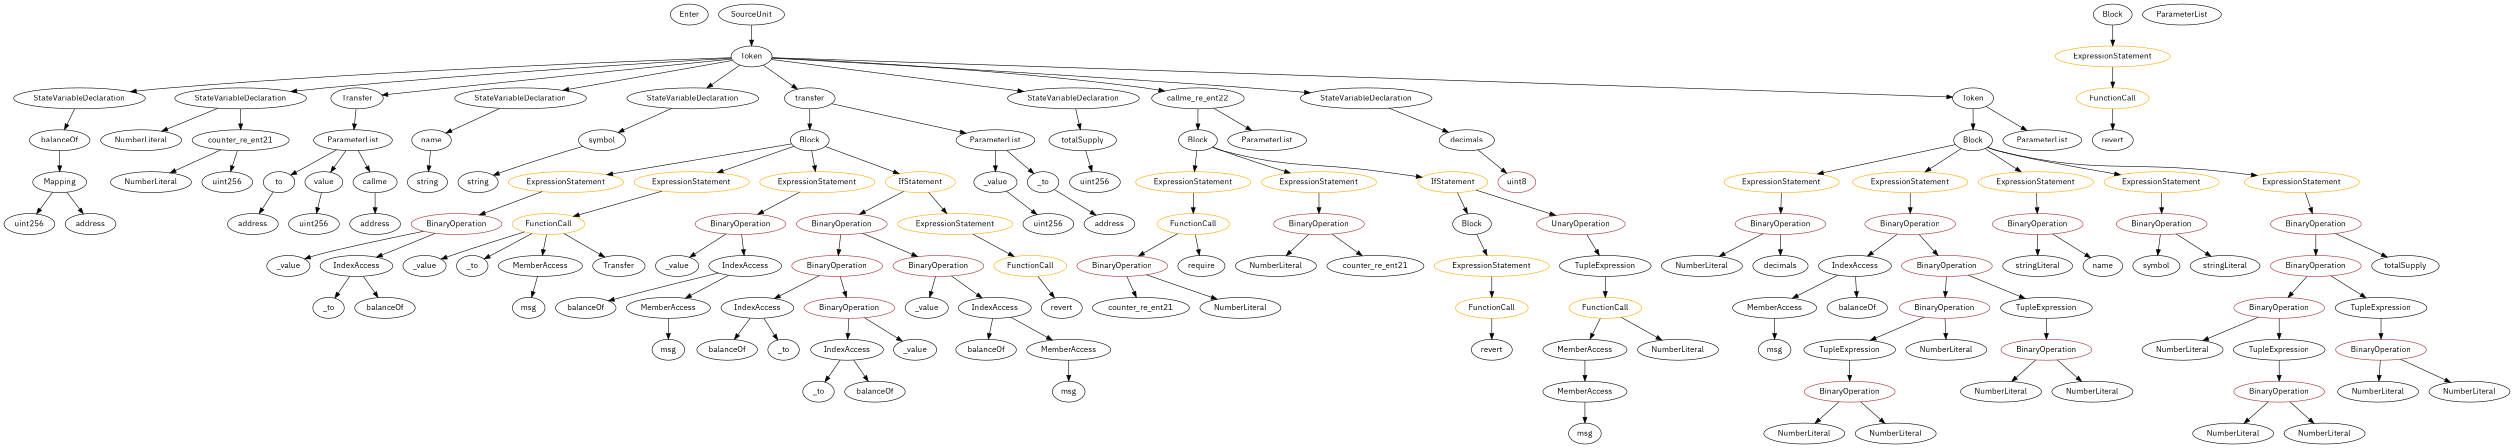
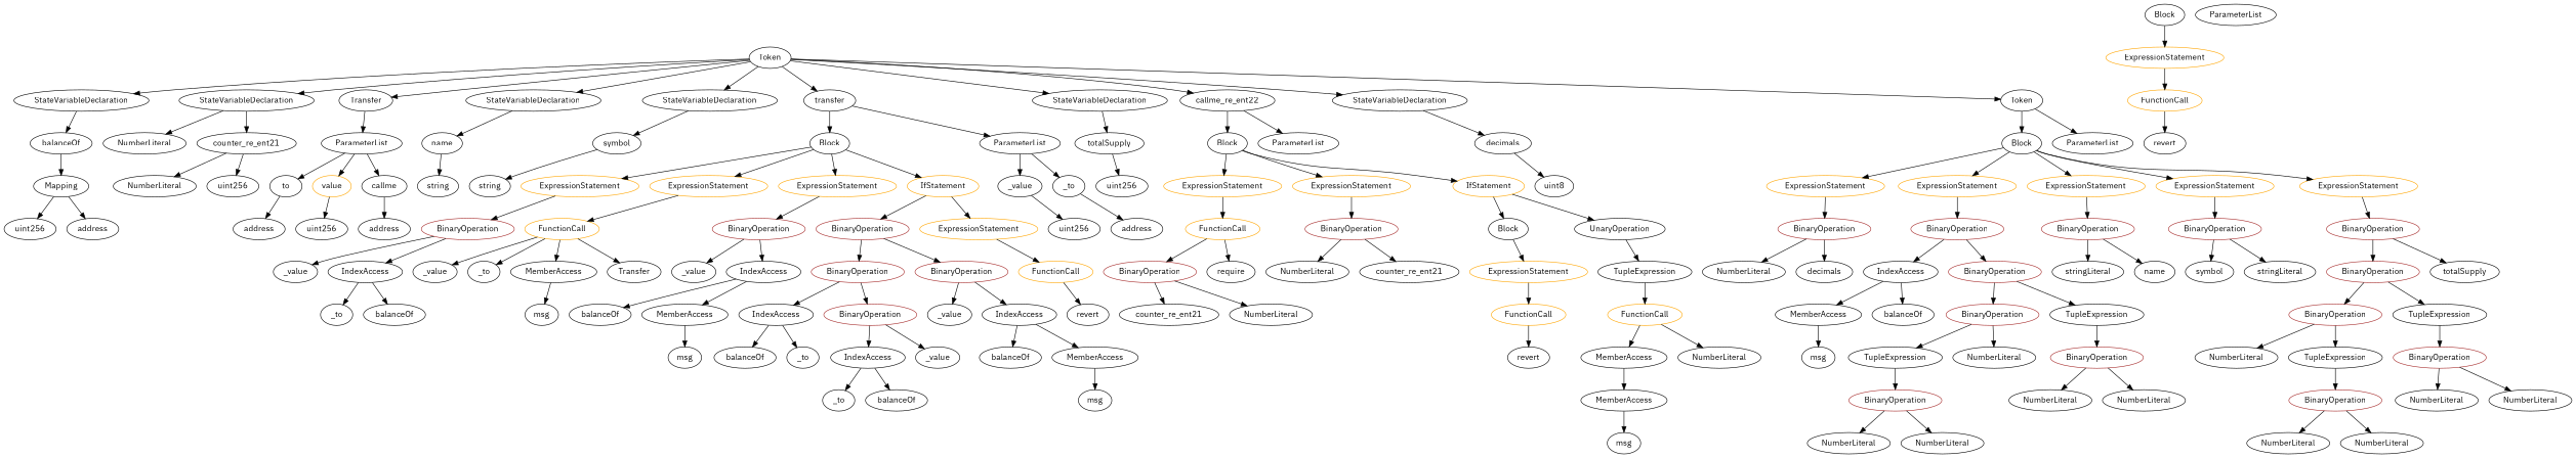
  strict digraph {
    fontname="IBM Plex Sans"
    node [fontname="IBM Plex Sans" color=black]
    edge [fontname="IBM Plex Sans"]
-   Enter [height=0.5 width=0.83628 color=""]
    n2 [height=0.5 label=IndexAccess width=1.6402]
    n3 [height=0.5 label=balanceOf width=1.3491]
    n4 [height=0.5 label=_to width=0.75]
    n5 [color=brown height=0.5 label=BinaryOperation width=1.9867]
    n6 [height=0.5 label=NumberLiteral width=1.765]
    n7 [height=0.5 label=decimals width=1.1967]
    n8 [height=0.5 label=IndexAccess width=1.6402]
    n9 [height=0.5 label=_to width=0.75]
    n10 [height=0.5 label=balanceOf width=1.3491]
    n11 [height=0.5 label=revert width=0.87786]
    n12 [height=0.5 label=StateVariableDeclaration width=2.8184]
    n13 [height=0.5 label=balanceOf width=1.3491]
    n14 [height=0.5 label=Mapping width=1.2105]
    n15 [height=0.5 label=uint256 width=1.0442]
    n16 [height=0.5 label=address width=1.0996]
    n17 [height=0.5 label=string width=0.864]
    n18 [height=0.5 label=NumberLiteral width=1.765]
    n19 [color=brown height=0.5 label=BinaryOperation width=1.9867]
    n20 [height=0.5 label=NumberLiteral width=1.765]
-   n21 [height=0.5 label=SourceUnit width=1.46]
    n22 [height=0.5 label=Token width=0.96103]
    n23 [height=0.5 label=StateVariableDeclaration width=2.8184]
    n24 [height=0.5 label=Transfer width=1.1689]
    n25 [height=0.5 label=StateVariableDeclaration width=2.8184]
    n26 [height=0.5 label=StateVariableDeclaration width=2.8184]
    n27 [height=0.5 label=transfer width=1.0719]
    n28 [height=0.5 label=StateVariableDeclaration width=2.8184]
    n29 [height=0.5 label=callme_re_ent22 width=1.9729]
    n30 [height=0.5 label=StateVariableDeclaration width=2.8184]
    n31 [height=0.5 label=Token width=0.96103]
    n32 [height=0.5 label=NumberLiteral width=1.765]
    n33 [height=0.5 label=counter_re_ent21 width=2.0976]
    n34 [height=0.5 label=ParameterList width=1.7095]
    n35 [height=0.5 label=name width=0.83628]
    n36 [height=0.5 label=symbol width=1.0581]
    n37 [height=0.5 label=Block width=0.90558]
    n38 [height=0.5 label=ParameterList width=1.7095]
    n39 [height=0.5 label=totalSupply width=1.4739]
    n40 [height=0.5 label=Block width=0.90558]
    n41 [height=0.5 label=ParameterList width=1.7095]
    n42 [height=0.5 label=decimals width=1.1967]
    n43 [height=0.5 label=Block width=0.90558]
    n44 [height=0.5 label=ParameterList width=1.7095]
    n45 [color=brown height=0.5 label=BinaryOperation width=1.9867]
    n46 [color=brown height=0.5 label=BinaryOperation width=1.9867]
    n47 [height=0.5 label=TupleExpression width=2.0422]
    n48 [height=0.5 label=NumberLiteral width=1.765]
    n49 [height=0.5 label=TupleExpression width=2.0422]
    n50 [color=brown height=0.5 label=BinaryOperation width=1.9867]
    n51 [color=brown height=0.5 label=BinaryOperation width=1.9867]
    n52 [height=0.5 label=NumberLiteral width=1.765]
    n53 [height=0.5 label=NumberLiteral width=1.765]
    n54 [color=orange height=0.5 label=ExpressionStatement width=2.458]
    n55 [color=orange height=0.5 label=FunctionCall width=1.6125]
    n56 [color=brown height=0.5 label=BinaryOperation width=1.9867]
    n57 [height=0.5 label=require width=1.0026]
    n58 [height=0.5 label=counter_re_ent21 width=2.0976]
    n59 [height=0.5 label=NumberLiteral width=1.765]
    n60 [height=0.5 label=_value width=0.96103]
    n61 [height=0.5 label=uint256 width=1.0442]
    n62 [height=0.5 label=IndexAccess width=1.6402]
    n63 [height=0.5 label=balanceOf width=1.3491]
    n64 [height=0.5 label=MemberAccess width=1.9174]
    n65 [height=0.5 label=msg width=0.75]
    n66 [height=0.5 label=NumberLiteral width=1.765]
    n67 [height=0.5 label=uint256 width=1.0442]
    n68 [color=orange height=0.5 label=ExpressionStatement width=2.458]
    n69 [color=brown height=0.5 label=BinaryOperation width=1.9867]
    n70 [height=0.5 label=totalSupply width=1.4739]
    n71 [height=0.5 label=TupleExpression width=2.0422]
    n72 [color=brown height=0.5 label=BinaryOperation width=1.9867]
    n73 [height=0.5 label=NumberLiteral width=1.765]
    n74 [height=0.5 label=NumberLiteral width=1.765]
    n75 [height=0.5 label=NumberLiteral width=1.765]
    n76 [height=0.5 label=NumberLiteral width=1.765]
    n77 [height=0.5 label=_value width=0.96103]
    n78 [color=orange height=0.5 label=ExpressionStatement width=2.458]
    n79 [color=brown height=0.5 label=BinaryOperation width=1.9867]
    n80 [height=0.5 label=_value width=0.96103]
    n81 [height=0.5 label=IndexAccess width=1.6402]
    n82 [height=0.5 label=_to width=0.75]
    n83 [height=0.5 label=balanceOf width=1.3491]
    n84 [color=orange height=0.5 label=ExpressionStatement width=2.458]
    n85 [color=orange height=0.5 label=FunctionCall width=1.6125]
    n86 [height=0.5 label=_value width=0.96103]
    n87 [height=0.5 label=_to width=0.75]
    n88 [height=0.5 label=MemberAccess width=1.9174]
    n89 [height=0.5 label=Transfer width=1.1689]
    n90 [height=0.5 label=msg width=0.75]
    n91 [height=0.5 label=MemberAccess width=1.9174]
    n92 [height=0.5 label=msg width=0.75]
    n93 [height=0.5 label=address width=1.0996]
    n94 [height=0.5 label=msg width=0.75]
    n95 [color=orange height=0.5 label=ExpressionStatement width=2.458]
    n96 [color=brown height=0.5 label=BinaryOperation width=1.9867]
    n97 [height=0.5 label=IndexAccess width=1.6402]
    n98 [color=brown height=0.5 label=BinaryOperation width=1.9867]
    n99 [height=0.5 label=MemberAccess width=1.9174]
    n100 [height=0.5 label=balanceOf width=1.3491]
    n101 [color=brown height=0.5 label=BinaryOperation width=1.9867]
    n102 [height=0.5 label=TupleExpression width=2.0422]
    n103 [height=0.5 label=to width=0.75]
-   n104 [height=0.5 label=value width=0.82242]
+   n104 [color=orange height=0.5 label=value width=0.82242]
    n105 [height=0.5 label=callme width=0.7947]
    n106 [height=0.5 label=address width=1.0996]
    n107 [height=0.5 label=uint256 width=1.0442]
    n108 [height=0.5 label=address width=1.0996]
    n109 [height=0.5 label=_value width=0.96103]
    n110 [height=0.5 label=string width=0.864]
    n111 [height=0.5 label=_value width=0.96103]
    n112 [height=0.5 label=uint256 width=1.0442]
    n113 [color=brown height=0.5 label=BinaryOperation width=1.9867]
    n114 [height=0.5 label=stringLiteral width=1.5016]
    n115 [height=0.5 label=name width=0.83628]
    n116 [height=0.5 label=msg width=0.75]
    n117 [height=0.5 label=ParameterList width=1.7095]
    n118 [height=0.5 label=balanceOf width=1.3491]
    n119 [height=0.5 label=NumberLiteral width=1.765]
    n120 [height=0.5 label=Block width=0.90558]
    n121 [color=orange height=0.5 label=ExpressionStatement width=2.458]
    n122 [color=orange height=0.5 label=FunctionCall width=1.6125]
    n123 [height=0.5 label=revert width=0.87786]
    n124 [height=0.5 label=IndexAccess width=1.6402]
    n125 [height=0.5 label=MemberAccess width=1.9174]
    n126 [height=0.5 label=symbol width=1.0581]
    n127 [color=orange height=0.5 label=ExpressionStatement width=2.458]
    n128 [color=orange height=0.5 label=ExpressionStatement width=2.458]
    n129 [color=orange height=0.5 label=ExpressionStatement width=2.458]
    n130 [color=brown height=0.5 label=BinaryOperation width=1.9867]
    n131 [height=0.5 label=stringLiteral width=1.5016]
-   n132 [color=brown height=0.5 label=uint8 width=0.7947]
+   n132 [height=0.5 label=uint8 width=0.7947]
    n133 [color=brown height=0.5 label=BinaryOperation width=1.9867]
    n134 [height=0.5 label=NumberLiteral width=1.765]
    n135 [height=0.5 label=counter_re_ent21 width=2.0976]
    n136 [color=orange height=0.5 label=ExpressionStatement width=2.458]
    n137 [color=brown height=0.5 label=BinaryOperation width=1.9867]
    n138 [color=orange height=0.5 label=ExpressionStatement width=2.458]
    n139 [color=orange height=0.5 label=FunctionCall width=1.6125]
    n140 [height=0.5 label=Block width=0.90558]
    n141 [color=orange height=0.5 label=ExpressionStatement width=2.458]
    n142 [height=0.5 label=MemberAccess width=1.9174]
    n143 [height=0.5 label=_to width=0.75]
    n144 [height=0.5 label=TupleExpression width=2.0422]
    n145 [color=orange height=0.5 label=FunctionCall width=1.6125]
    n146 [height=0.5 label=NumberLiteral width=1.765]
-   n147 [color=brown height=0.5 label=UnaryOperation width=1.9452]
+   n147 [height=0.5 label=UnaryOperation width=1.9452]
    n148 [color=orange height=0.5 label=IfStatement width=1.4739]
    n149 [color=orange height=0.5 label=IfStatement width=1.4739]
    n150 [color=orange height=0.5 label=FunctionCall width=1.6125]
    n151 [height=0.5 label=revert width=0.87786]
    n152 [color=brown height=0.5 label=BinaryOperation width=1.9867]
    n153 [color=brown height=0.5 label=BinaryOperation width=1.9867]
    n154 [color=brown height=0.5 label=BinaryOperation width=1.9867]
    n155 [color=brown height=0.5 label=BinaryOperation width=1.9867]
    n156 [color=orange height=0.5 label=ExpressionStatement width=2.458]
    n2 -> n3
    n2 -> n4
    n5 -> n6
    n5 -> n7
    n8 -> n9
    n8 -> n10
    n12 -> n13
    n13 -> n14
    n14 -> n15
    n14 -> n16
    n19 -> n18
    n19 -> n20
-   n21 -> n22
    n22 -> n12
    n22 -> n23
    n22 -> n24
    n22 -> n25
    n22 -> n26
    n22 -> n27
    n22 -> n28
    n22 -> n29
    n22 -> n30
    n22 -> n31
    n23 -> n32
    n23 -> n33
    n24 -> n34
    n25 -> n35
    n26 -> n36
    n27 -> n37
    n27 -> n38
    n28 -> n39
    n29 -> n40
    n29 -> n41
    n30 -> n42
    n31 -> n43
    n31 -> n44
    n33 -> n66
    n33 -> n67
    n34 -> n103
    n34 -> n104
    n34 -> n105
    n35 -> n110
    n36 -> n17
    n37 -> n78
    n37 -> n84
    n37 -> n136
    n37 -> n148
    n38 -> n111
    n38 -> n143
    n39 -> n61
    n40 -> n54
    n40 -> n138
    n40 -> n149
    n42 -> n132
    n43 -> n68
    n43 -> n95
    n43 -> n127
    n43 -> n128
    n43 -> n129
    n45 -> n46
    n45 -> n47
    n46 -> n48
    n46 -> n49
    n47 -> n50
    n49 -> n51
    n50 -> n52
    n50 -> n53
    n51 -> n75
    n51 -> n76
    n54 -> n55
    n55 -> n56
    n55 -> n57
    n56 -> n58
    n56 -> n59
    n62 -> n63
    n62 -> n64
    n64 -> n65
    n68 -> n5
    n69 -> n45
    n69 -> n70
    n71 -> n72
    n72 -> n73
    n72 -> n74
    n78 -> n79
    n79 -> n80
    n79 -> n81
    n81 -> n82
    n81 -> n83
    n84 -> n85
    n85 -> n86
    n85 -> n87
    n85 -> n88
    n85 -> n89
    n88 -> n90
    n91 -> n92
    n95 -> n96
    n96 -> n97
    n96 -> n98
    n97 -> n99
    n97 -> n100
    n98 -> n101
    n98 -> n102
    n99 -> n116
    n101 -> n71
    n101 -> n119
    n102 -> n19
    n103 -> n106
    n104 -> n107
    n105 -> n108
    n111 -> n112
    n113 -> n114
    n113 -> n115
    n120 -> n121
    n121 -> n122
    n122 -> n123
    n124 -> n118
    n124 -> n125
    n125 -> n94
    n127 -> n113
    n128 -> n130
    n129 -> n69
    n130 -> n126
    n130 -> n131
    n133 -> n134
    n133 -> n135
    n136 -> n137
    n137 -> n77
    n137 -> n124
    n138 -> n133
    n139 -> n11
    n140 -> n141
    n141 -> n139
    n142 -> n91
    n143 -> n93
    n144 -> n145
    n145 -> n142
    n145 -> n146
    n147 -> n144
    n148 -> n152
    n148 -> n156
    n149 -> n120
    n149 -> n147
    n150 -> n151
    n152 -> n153
    n152 -> n154
    n153 -> n2
    n153 -> n155
    n154 -> n60
    n154 -> n62
    n155 -> n8
    n155 -> n109
    n156 -> n150
  }
